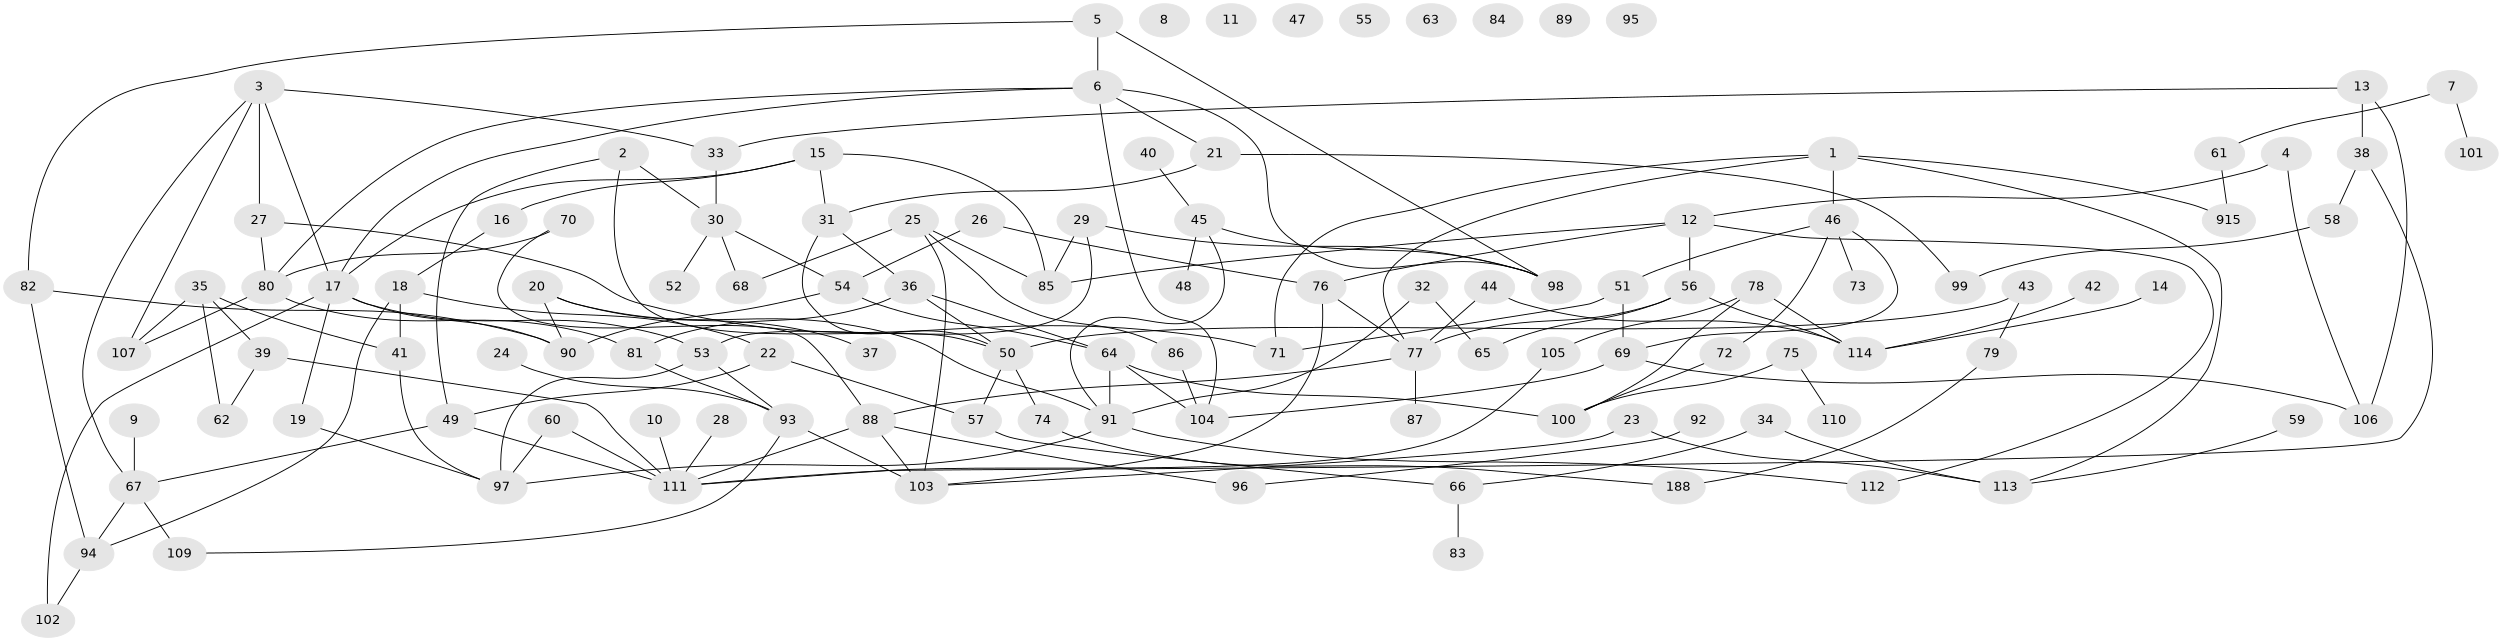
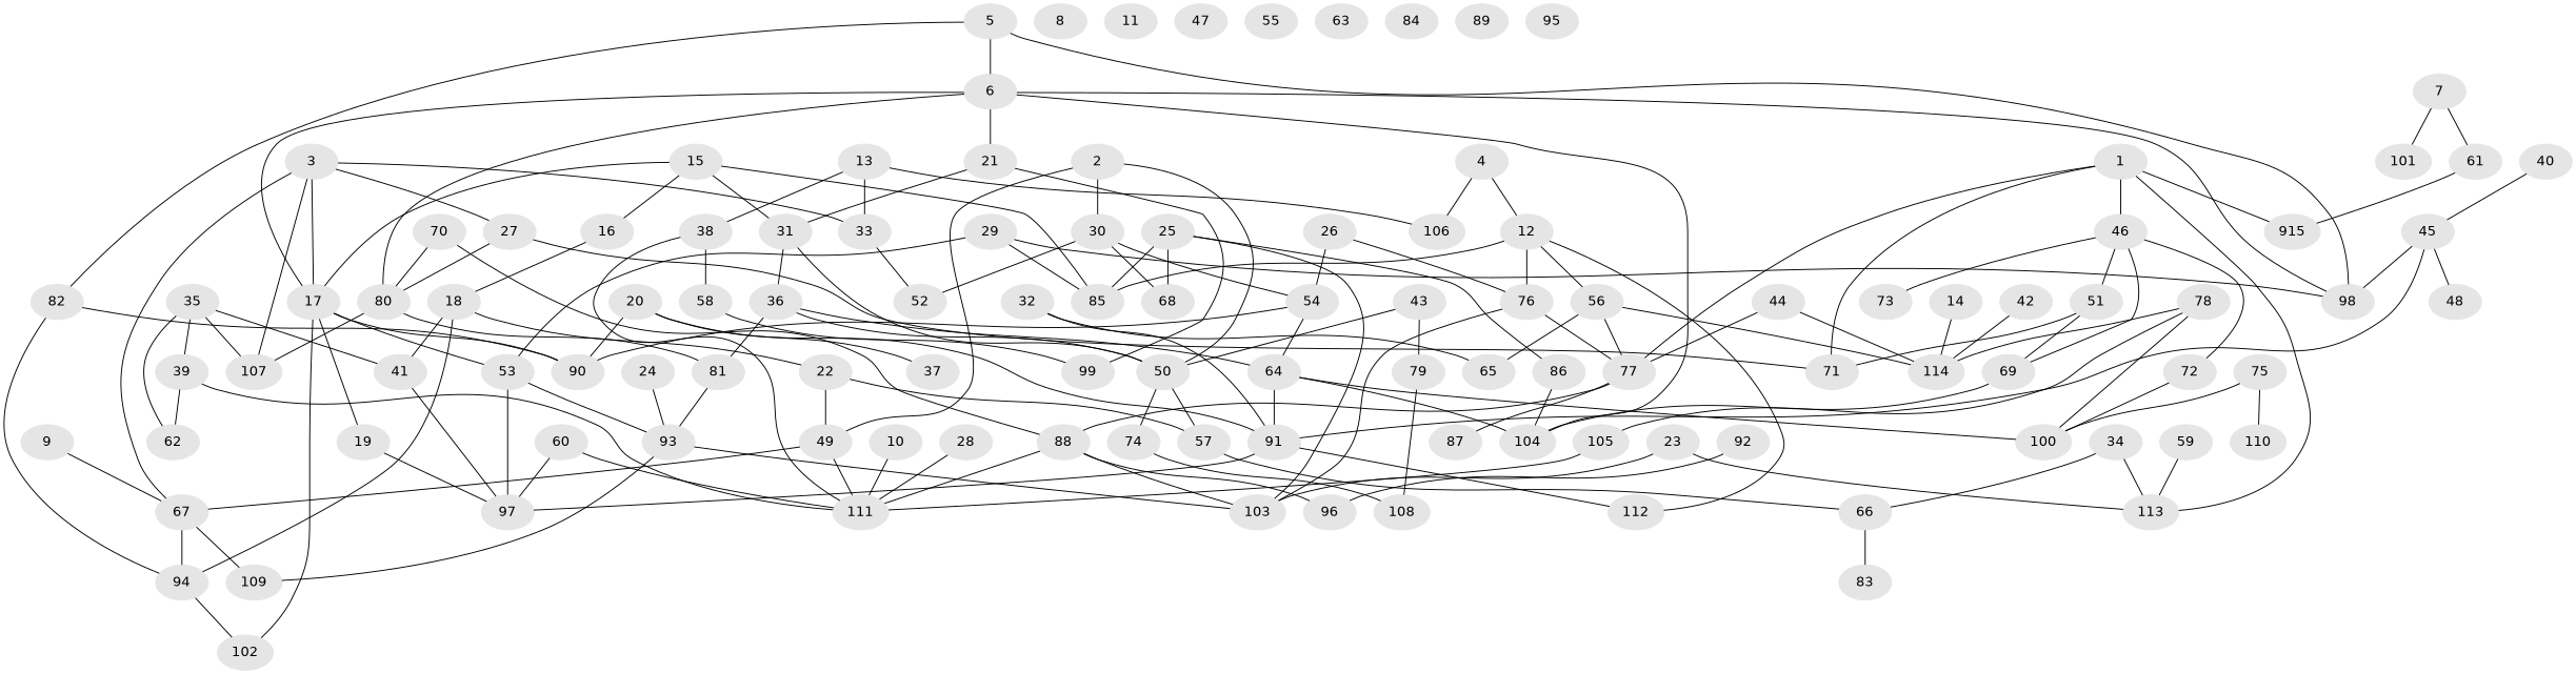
  graph {
    fontname="DejaVu Sans"
    node [color=gray90 fontname="DejaVu Sans" style=filled]
    edge [fontname="DejaVu Sans"]
    1
    46
    71
    77
    113
    n6 [label=915]
    51
    69
    72
    73
    88
    87
    2
    30
    49
    50
    68
    54
    52
    67
    111
    57
    74
    3
    17
    27
    33
    107
    19
    53
    90
    102
    80
    94
    109
    4
    12
    106
    56
    76
    85
    112
    5
    6
    82
    98
    21
    104
    31
    99
    81
    7
    61
    101
    8
    9
    10
    11
    114
    65
    103
    13
    38
    58
    14
    15
    16
    18
    36
    22
    41
    97
    93
    20
    37
    91
    66
    23
    24
    25
    86
    26
    64
    28
    29
    32
    34
    83
    35
    39
    62
    100
    40
    45
    48
    42
    43
    79
-   108 [label=188]
+   108
    44
    47
    55
    59
    60
    63
    70
    96
    75
    110
    78
    105
    84
    89
    92
    95
    1 -- 46
    1 -- 71
    1 -- 77
    1 -- 113
    1 -- n6
    46 -- 51
    46 -- 69
    46 -- 72
    46 -- 73
    77 -- 88
    77 -- 87
    51 -- 71
    51 -- 69
-   69 -- 106
    69 -- 104
    72 -- 100
    88 -- 111
    88 -- 103
    88 -- 96
    2 -- 30
    2 -- 49
    2 -- 50
    30 -- 68
    30 -- 54
    30 -- 52
    49 -- 67
    49 -- 111
    50 -- 57
    50 -- 74
    54 -- 90
    54 -- 64
    67 -- 94
    67 -- 109
    57 -- 66
    74 -- 108
    3 -- 67
    3 -- 17
    3 -- 27
    3 -- 33
    3 -- 107
    17 -- 19
    17 -- 53
    17 -- 90
    17 -- 102
    27 -- 71
    27 -- 80
-   33 -- 30
+   33 -- 52
    19 -- 97
    53 -- 97
    53 -- 93
    80 -- 107
    80 -- 81
    94 -- 102
    4 -- 12
    4 -- 106
    12 -- 56
    12 -- 76
    12 -- 85
    12 -- 112
    56 -- 77
    56 -- 114
    56 -- 65
    76 -- 77
    76 -- 103
    5 -- 6
    5 -- 82
    5 -- 98
    6 -- 17
    6 -- 80
    6 -- 98
    6 -- 21
    6 -- 104
    82 -- 90
    82 -- 94
    21 -- 31
    21 -- 99
    31 -- 50
    31 -- 36
    81 -- 93
    7 -- 61
    7 -- 101
    61 -- n6
    9 -- 67
    10 -- 111
    13 -- 33
    13 -- 106
    13 -- 38
    38 -- 111
    38 -- 58
    58 -- 99
    14 -- 114
    15 -- 17
    15 -- 85
    15 -- 31
    15 -- 16
    16 -- 18
    18 -- 94
    18 -- 22
    18 -- 41
    36 -- 50
    36 -- 81
    36 -- 64
    22 -- 49
    22 -- 57
    41 -- 97
    93 -- 109
    93 -- 103
    20 -- 90
    20 -- 37
    20 -- 91
    91 -- 112
    91 -- 97
    66 -- 83
    23 -- 113
    23 -- 103
    24 -- 93
    25 -- 68
    25 -- 85
    25 -- 103
    25 -- 86
    86 -- 104
    26 -- 54
    26 -- 76
    64 -- 104
    64 -- 91
    64 -- 100
    28 -- 111
    29 -- 53
    29 -- 85
    29 -- 98
    32 -- 65
    32 -- 91
    34 -- 113
    34 -- 66
    35 -- 107
    35 -- 41
    35 -- 39
    35 -- 62
    39 -- 111
    39 -- 62
    40 -- 45
    45 -- 98
    45 -- 91
    45 -- 48
    42 -- 114
    43 -- 50
    43 -- 79
    79 -- 108
    44 -- 77
    44 -- 114
    59 -- 113
    60 -- 111
    60 -- 97
    70 -- 88
    70 -- 80
    75 -- 100
    75 -- 110
    78 -- 114
    78 -- 100
    78 -- 105
    105 -- 111
    92 -- 96
  }
